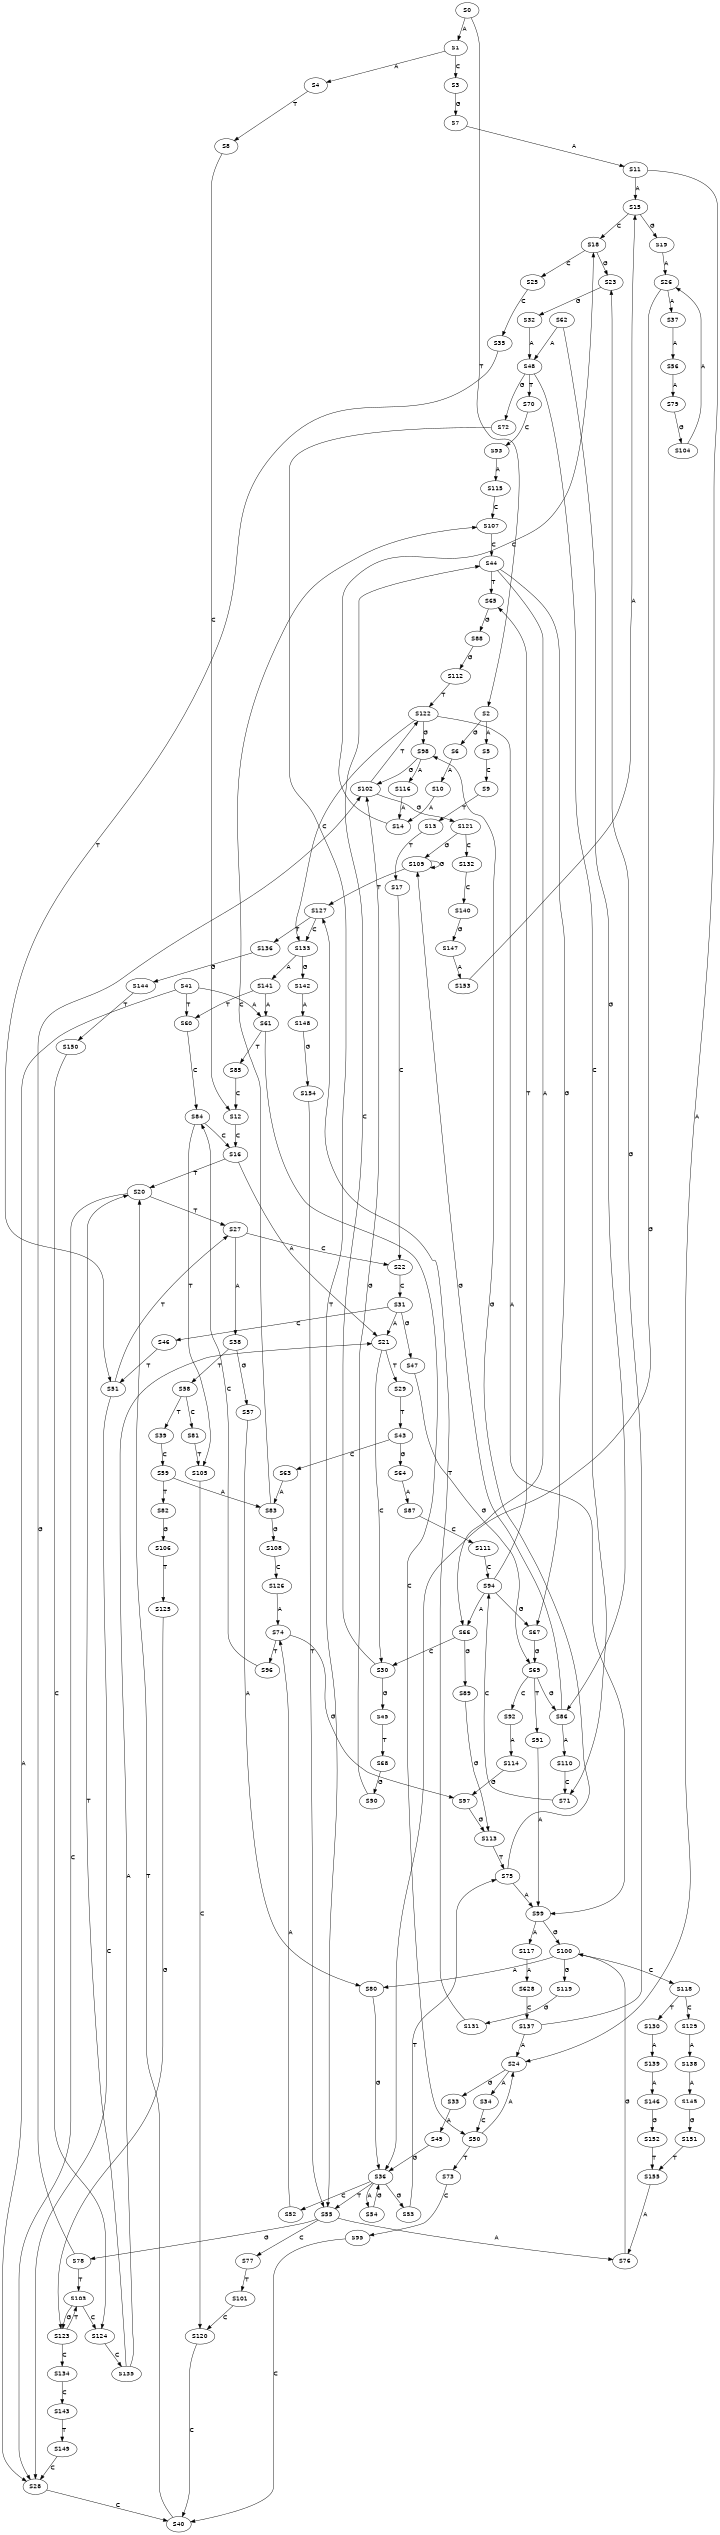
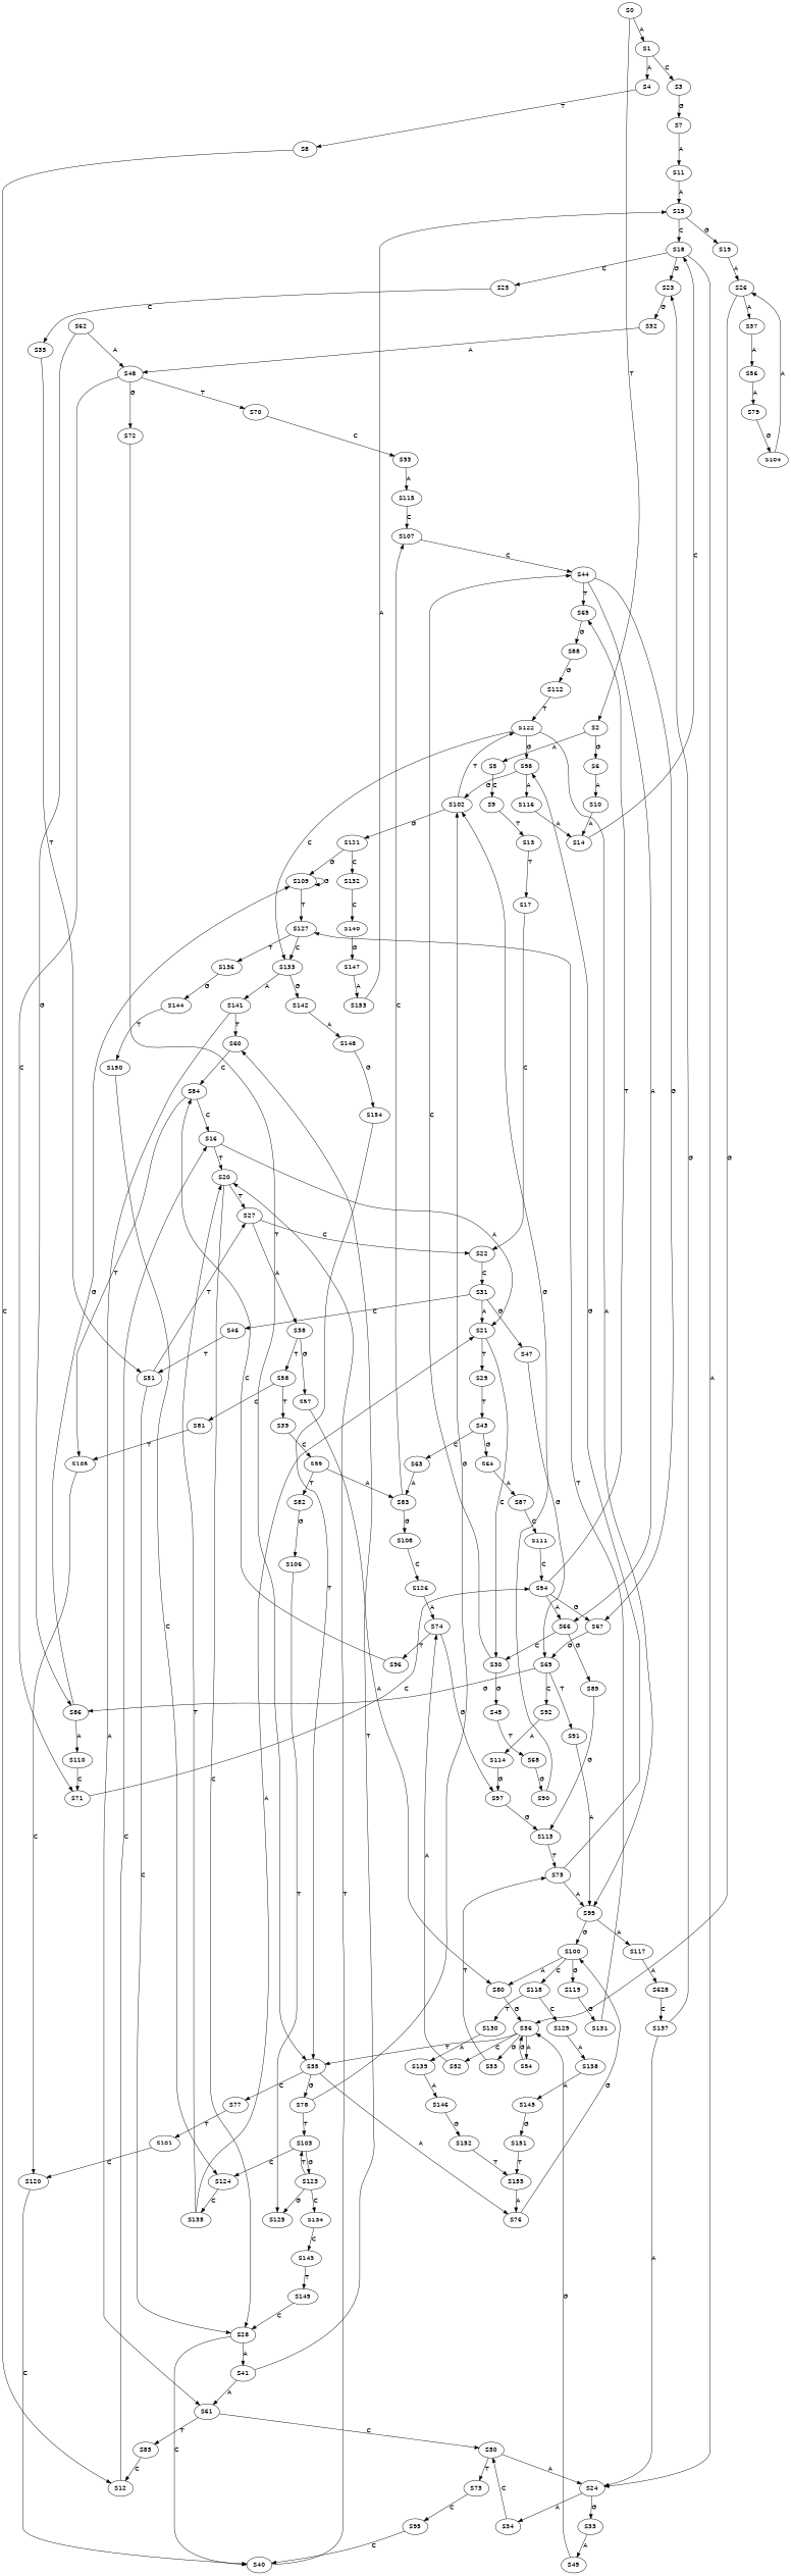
  strict digraph {
    fontname="DejaVu Sans"
    node [fontname="DejaVu Sans"]
    edge [fontname="DejaVu Sans"]
    S0
    S1
    S2
    S3
    S4
    S5
    S6
    S7
    S8
    S9
    S10
    S11
    S12
    S13
    S14
    S15
    S16
    S17
    S18
    S19
    S20
    S21
    S22
    S23
    S24
    S25
    S26
    S27
    S28
    S29
    S30
    S31
    S32
    S33
    S34
    S35
    S36
    S37
    S38
    S40
    S41
    S43
    S44
    S45
    S46
    S47
    S48
    S49
    S50
    S51
    S52
    S53
    S54
    S55
    S56
    S57
    S58
    S39
    S59
    S60
    S61
    S63
    S64
    S65
    S66
    S67
    S68
    S69
    S70
    S71
    S72
    S73
    S74
    S75
    S76
    S77
    S78
    S79
    S80
    S81
    S82
    S83
    S84
    S85
    S62
    S86
    S87
    S88
    S89
    S90
    S91
    S92
    S93
    S94
    S95
    S96
    S97
    S98
    S99
    S100
    S101
    S102
    S103
    S104
    S105
    S106
    S107
    S108
    S109
    S110
    S111
    S112
    S113
    S114
    S115
    S116
    S117
    S118
    S119
    S120
    S121
    S122
    S123
    S124
    S125
    S126
    S127
    n128 [label=S628]
    S129
    S130
    S131
    S132
    S133
    S134
    S135
    S136
    S137
    S138
    S139
    S140
    S141
    S142
    S143
    S144
    S145
    S146
    S147
    S148
    S149
    S150
    S151
    S152
    S153
    S154
    S155
    S0 -> S1 [label=A]
    S0 -> S2 [label=T]
    S1 -> S3 [label=C]
    S1 -> S4 [label=A]
    S2 -> S5 [label=A]
    S2 -> S6 [label=G]
    S3 -> S7 [label=G]
    S4 -> S8 [label=T]
    S5 -> S9 [label=C]
    S6 -> S10 [label=A]
    S7 -> S11 [label=A]
    S8 -> S12 [label=C]
    S9 -> S13 [label=T]
    S10 -> S14 [label=A]
    S11 -> S15 [label=A]
    S12 -> S16 [label=C]
    S13 -> S17 [label=T]
    S14 -> S18 [label=C]
    S15 -> S18 [label=C]
    S15 -> S19 [label=G]
    S16 -> S20 [label=T]
    S16 -> S21 [label=A]
    S17 -> S22 [label=C]
    S18 -> S23 [label=G]
-   S11 -> S24 [label=A]
+   S18 -> S24 [label=A]
    S18 -> S25 [label=C]
    S19 -> S26 [label=A]
    S20 -> S27 [label=T]
    S20 -> S28 [label=C]
    S21 -> S29 [label=T]
    S21 -> S30 [label=C]
    S22 -> S31 [label=C]
    S23 -> S32 [label=G]
    S24 -> S33 [label=G]
    S24 -> S34 [label=A]
    S25 -> S35 [label=C]
    S26 -> S36 [label=G]
    S26 -> S37 [label=A]
    S27 -> S22 [label=C]
    S27 -> S38 [label=A]
    S28 -> S40 [label=C]
-   S41 -> S28 [label=A]
+   S28 -> S41 [label=A]
    S29 -> S43 [label=T]
    S30 -> S44 [label=C]
    S30 -> S45 [label=G]
    S31 -> S21 [label=A]
    S31 -> S46 [label=C]
    S31 -> S47 [label=G]
    S32 -> S48 [label=A]
    S33 -> S49 [label=A]
    S34 -> S50 [label=C]
    S35 -> S51 [label=T]
    S36 -> S52 [label=C]
    S36 -> S53 [label=G]
    S36 -> S54 [label=A]
    S36 -> S55 [label=T]
    S37 -> S56 [label=A]
    S38 -> S57 [label=G]
    S38 -> S58 [label=T]
    S40 -> S20 [label=T]
    S41 -> S60 [label=T]
    S41 -> S61 [label=A]
    S43 -> S63 [label=C]
    S43 -> S64 [label=G]
    S44 -> S65 [label=T]
    S44 -> S66 [label=A]
    S44 -> S67 [label=G]
    S45 -> S68 [label=T]
    S46 -> S51 [label=T]
    S47 -> S69 [label=G]
    S48 -> S70 [label=T]
    S48 -> S71 [label=C]
    S48 -> S72 [label=G]
    S49 -> S36 [label=G]
    S50 -> S24 [label=A]
    S50 -> S73 [label=T]
    S51 -> S27 [label=T]
    S51 -> S28 [label=C]
    S52 -> S74 [label=A]
    S53 -> S75 [label=T]
    S54 -> S36 [label=G]
    S55 -> S76 [label=A]
    S55 -> S77 [label=C]
    S55 -> S78 [label=G]
    S56 -> S79 [label=A]
    S57 -> S80 [label=A]
    S58 -> S39 [label=T]
    S58 -> S81 [label=C]
    S39 -> S59 [label=C]
    S59 -> S82 [label=T]
    S59 -> S83 [label=A]
    S60 -> S84 [label=C]
    S61 -> S50 [label=C]
    S61 -> S85 [label=T]
    S63 -> S83 [label=A]
    S64 -> S87 [label=A]
    S65 -> S88 [label=G]
    S66 -> S30 [label=C]
    S66 -> S89 [label=G]
    S67 -> S69 [label=G]
    S68 -> S90 [label=G]
    S69 -> S86 [label=G]
    S69 -> S91 [label=T]
    S69 -> S92 [label=C]
    S70 -> S93 [label=C]
    S71 -> S94 [label=C]
    S72 -> S55 [label=T]
    S73 -> S95 [label=C]
    S74 -> S96 [label=T]
    S74 -> S97 [label=G]
    S75 -> S98 [label=G]
    S75 -> S99 [label=A]
    S76 -> S100 [label=G]
    S77 -> S101 [label=T]
    S78 -> S102 [label=G]
    S78 -> S103 [label=T]
    S79 -> S104 [label=G]
    S80 -> S36 [label=G]
    S81 -> S105 [label=T]
    S82 -> S106 [label=G]
    S83 -> S107 [label=C]
    S83 -> S108 [label=G]
    S84 -> S16 [label=C]
    S84 -> S105 [label=T]
    S85 -> S12 [label=C]
    S62 -> S48 [label=A]
    S62 -> S86 [label=G]
    S86 -> S109 [label=G]
    S86 -> S110 [label=A]
    S87 -> S111 [label=C]
    S88 -> S112 [label=G]
    S89 -> S113 [label=G]
    S90 -> S102 [label=G]
    S91 -> S99 [label=A]
    S92 -> S114 [label=A]
    S93 -> S115 [label=A]
    S94 -> S65 [label=T]
    S94 -> S66 [label=A]
    S94 -> S67 [label=G]
    S95 -> S40 [label=C]
    S96 -> S84 [label=C]
    S97 -> S113 [label=G]
    S98 -> S102 [label=G]
    S98 -> S116 [label=A]
    S99 -> S100 [label=G]
    S99 -> S117 [label=A]
    S100 -> S80 [label=A]
    S100 -> S118 [label=C]
    S100 -> S119 [label=G]
    S101 -> S120 [label=C]
    S102 -> S121 [label=G]
    S102 -> S122 [label=T]
    S103 -> S123 [label=G]
    S103 -> S124 [label=C]
    S104 -> S26 [label=A]
    S105 -> S120 [label=C]
    S106 -> S125 [label=T]
    S107 -> S44 [label=C]
    S108 -> S126 [label=C]
    S109 -> S109 [label=G]
    S109 -> S127 [label=T]
    S110 -> S71 [label=C]
    S111 -> S94 [label=C]
    S112 -> S122 [label=T]
    S113 -> S75 [label=T]
    S114 -> S97 [label=G]
    S115 -> S107 [label=C]
    S116 -> S14 [label=A]
    S117 -> n128 [label=A]
    S118 -> S129 [label=C]
    S118 -> S130 [label=T]
    S119 -> S131 [label=G]
    S120 -> S40 [label=C]
    S121 -> S109 [label=G]
    S121 -> S132 [label=C]
    S122 -> S98 [label=G]
    S122 -> S99 [label=A]
    S122 -> S133 [label=C]
    S123 -> S103 [label=T]
    S123 -> S134 [label=C]
    S124 -> S135 [label=C]
-   S125 -> S123 [label=G]
+   S123 -> S125 [label=G]
    S126 -> S74 [label=A]
    S127 -> S133 [label=C]
    S127 -> S136 [label=T]
    n128 -> S137 [label=C]
    S129 -> S138 [label=A]
    S130 -> S139 [label=A]
    S131 -> S127 [label=T]
    S132 -> S140 [label=C]
    S133 -> S141 [label=A]
    S133 -> S142 [label=G]
    S134 -> S143 [label=C]
    S135 -> S20 [label=T]
    S135 -> S21 [label=A]
    S136 -> S144 [label=G]
    S137 -> S23 [label=G]
    S137 -> S24 [label=A]
    S138 -> S145 [label=A]
    S139 -> S146 [label=A]
    S140 -> S147 [label=G]
    S141 -> S60 [label=T]
    S141 -> S61 [label=A]
    S142 -> S148 [label=A]
    S143 -> S149 [label=T]
    S144 -> S150 [label=T]
    S145 -> S151 [label=G]
    S146 -> S152 [label=G]
    S147 -> S153 [label=A]
    S148 -> S154 [label=G]
    S149 -> S28 [label=C]
    S150 -> S124 [label=C]
    S151 -> S155 [label=T]
    S152 -> S155 [label=T]
    S153 -> S15 [label=A]
    S154 -> S55 [label=T]
    S155 -> S76 [label=A]
  }
